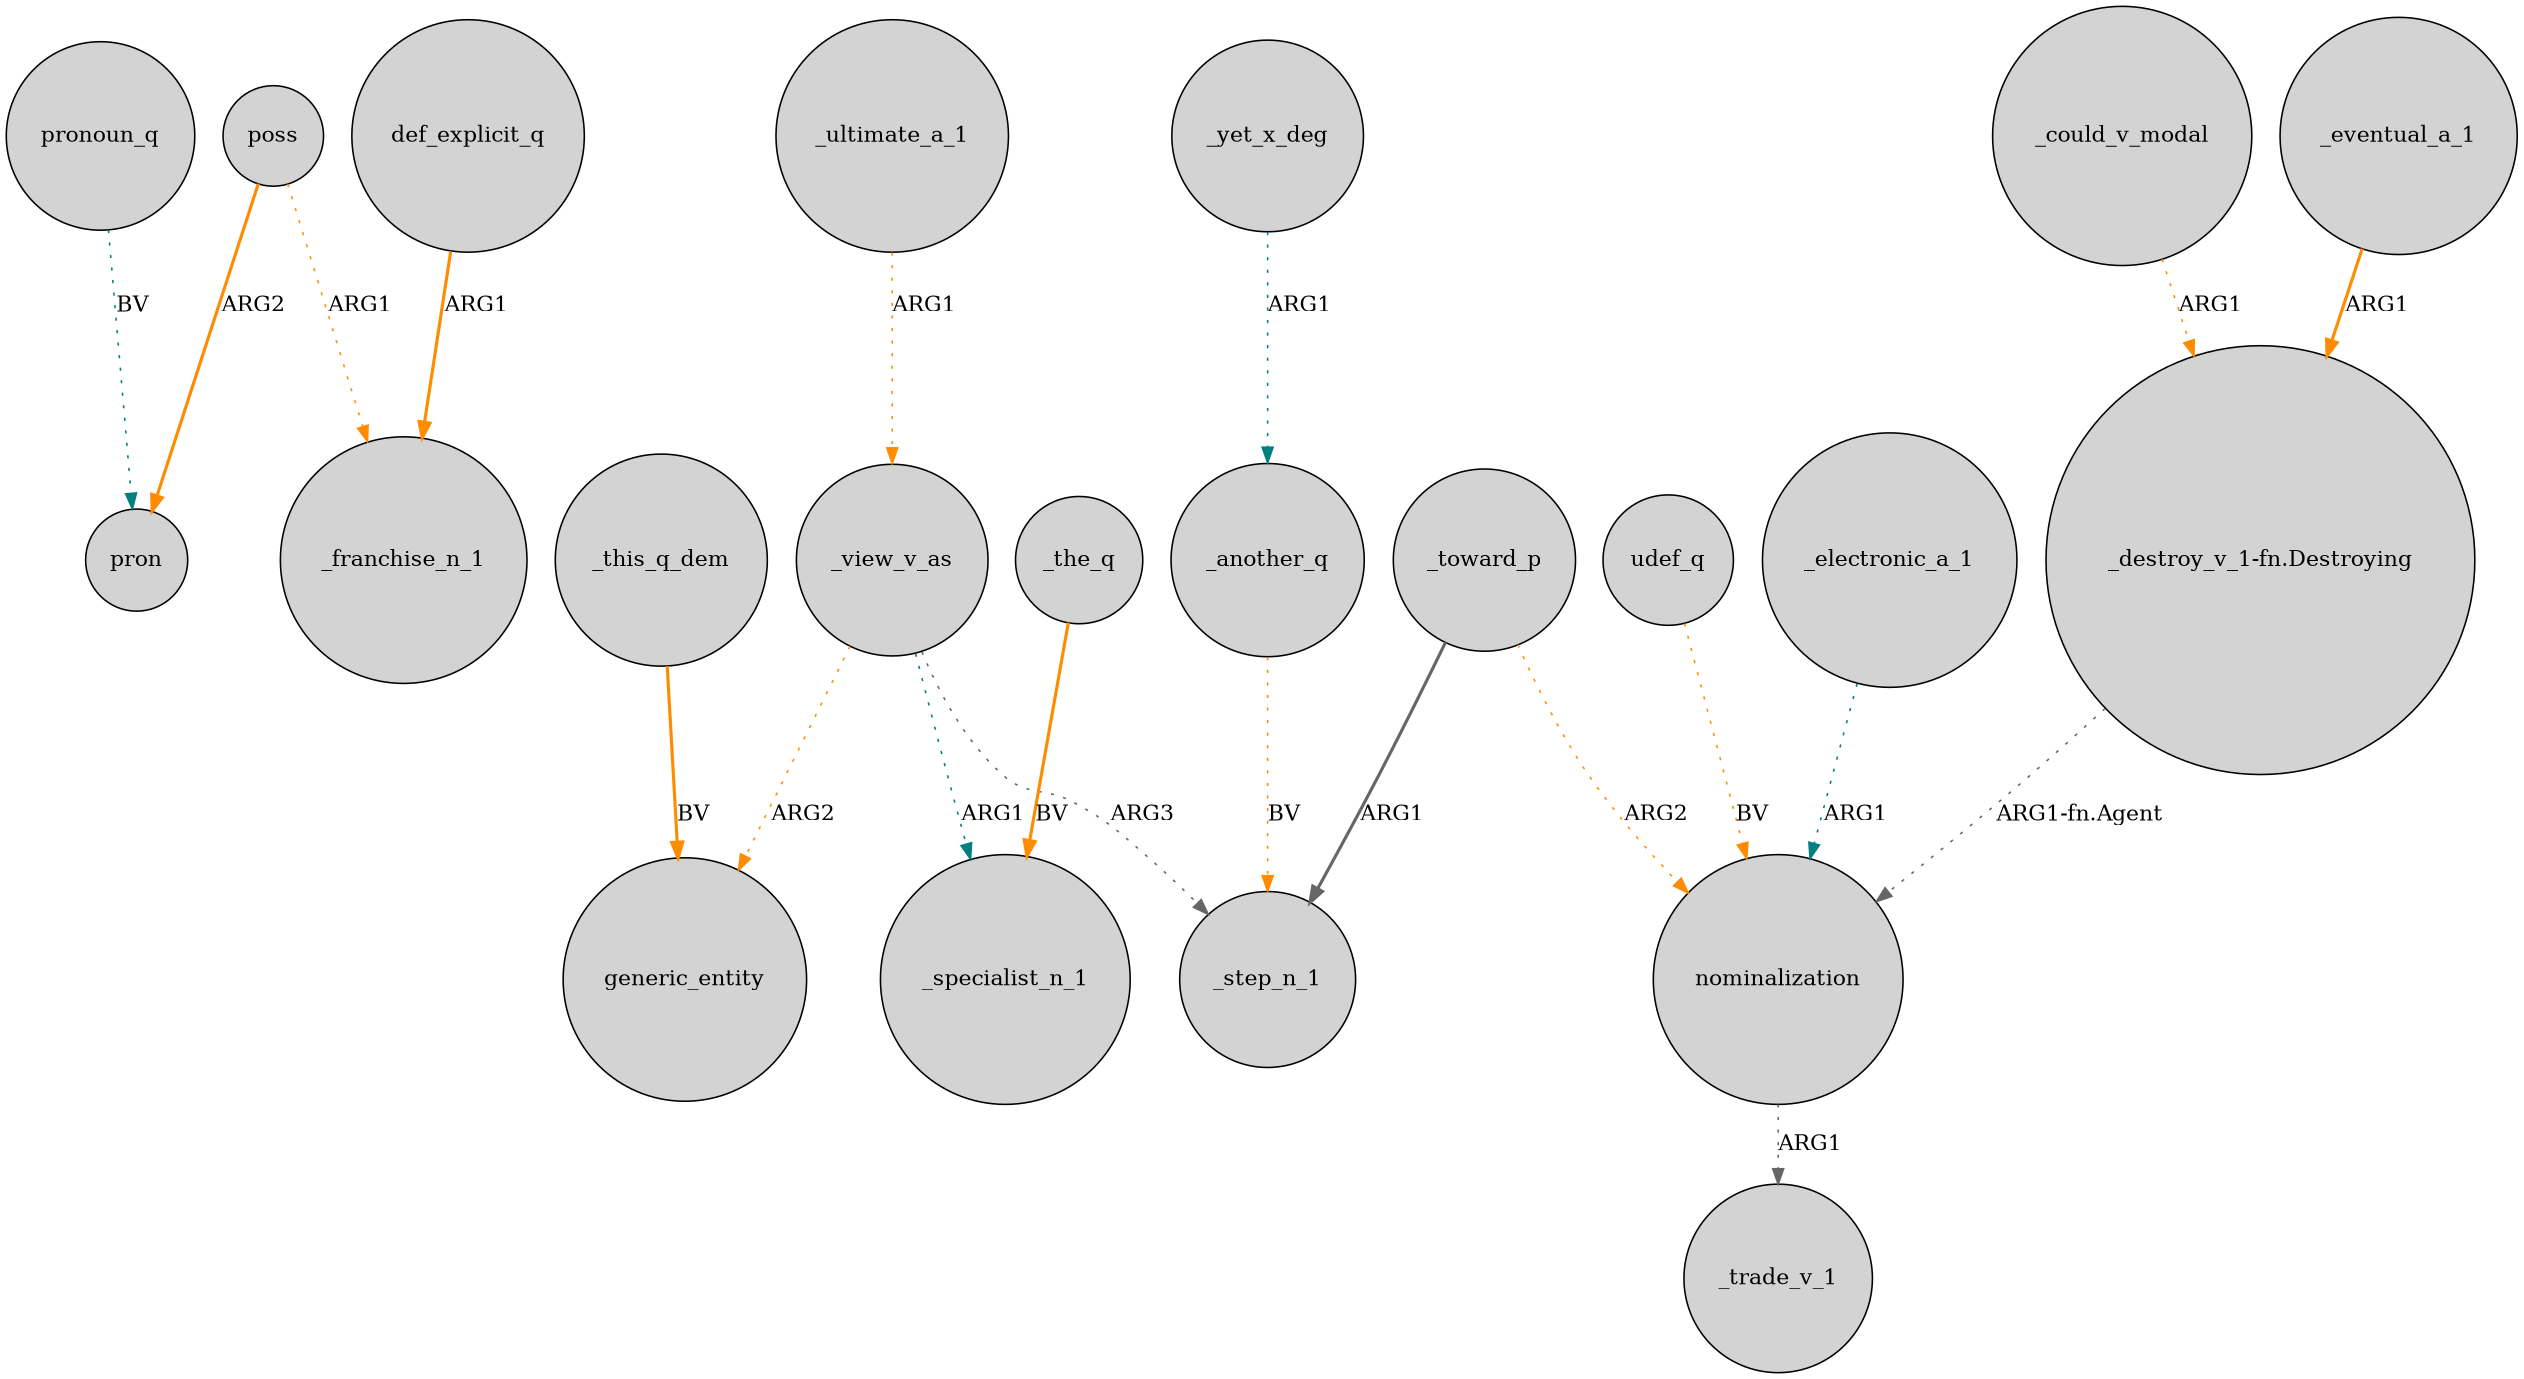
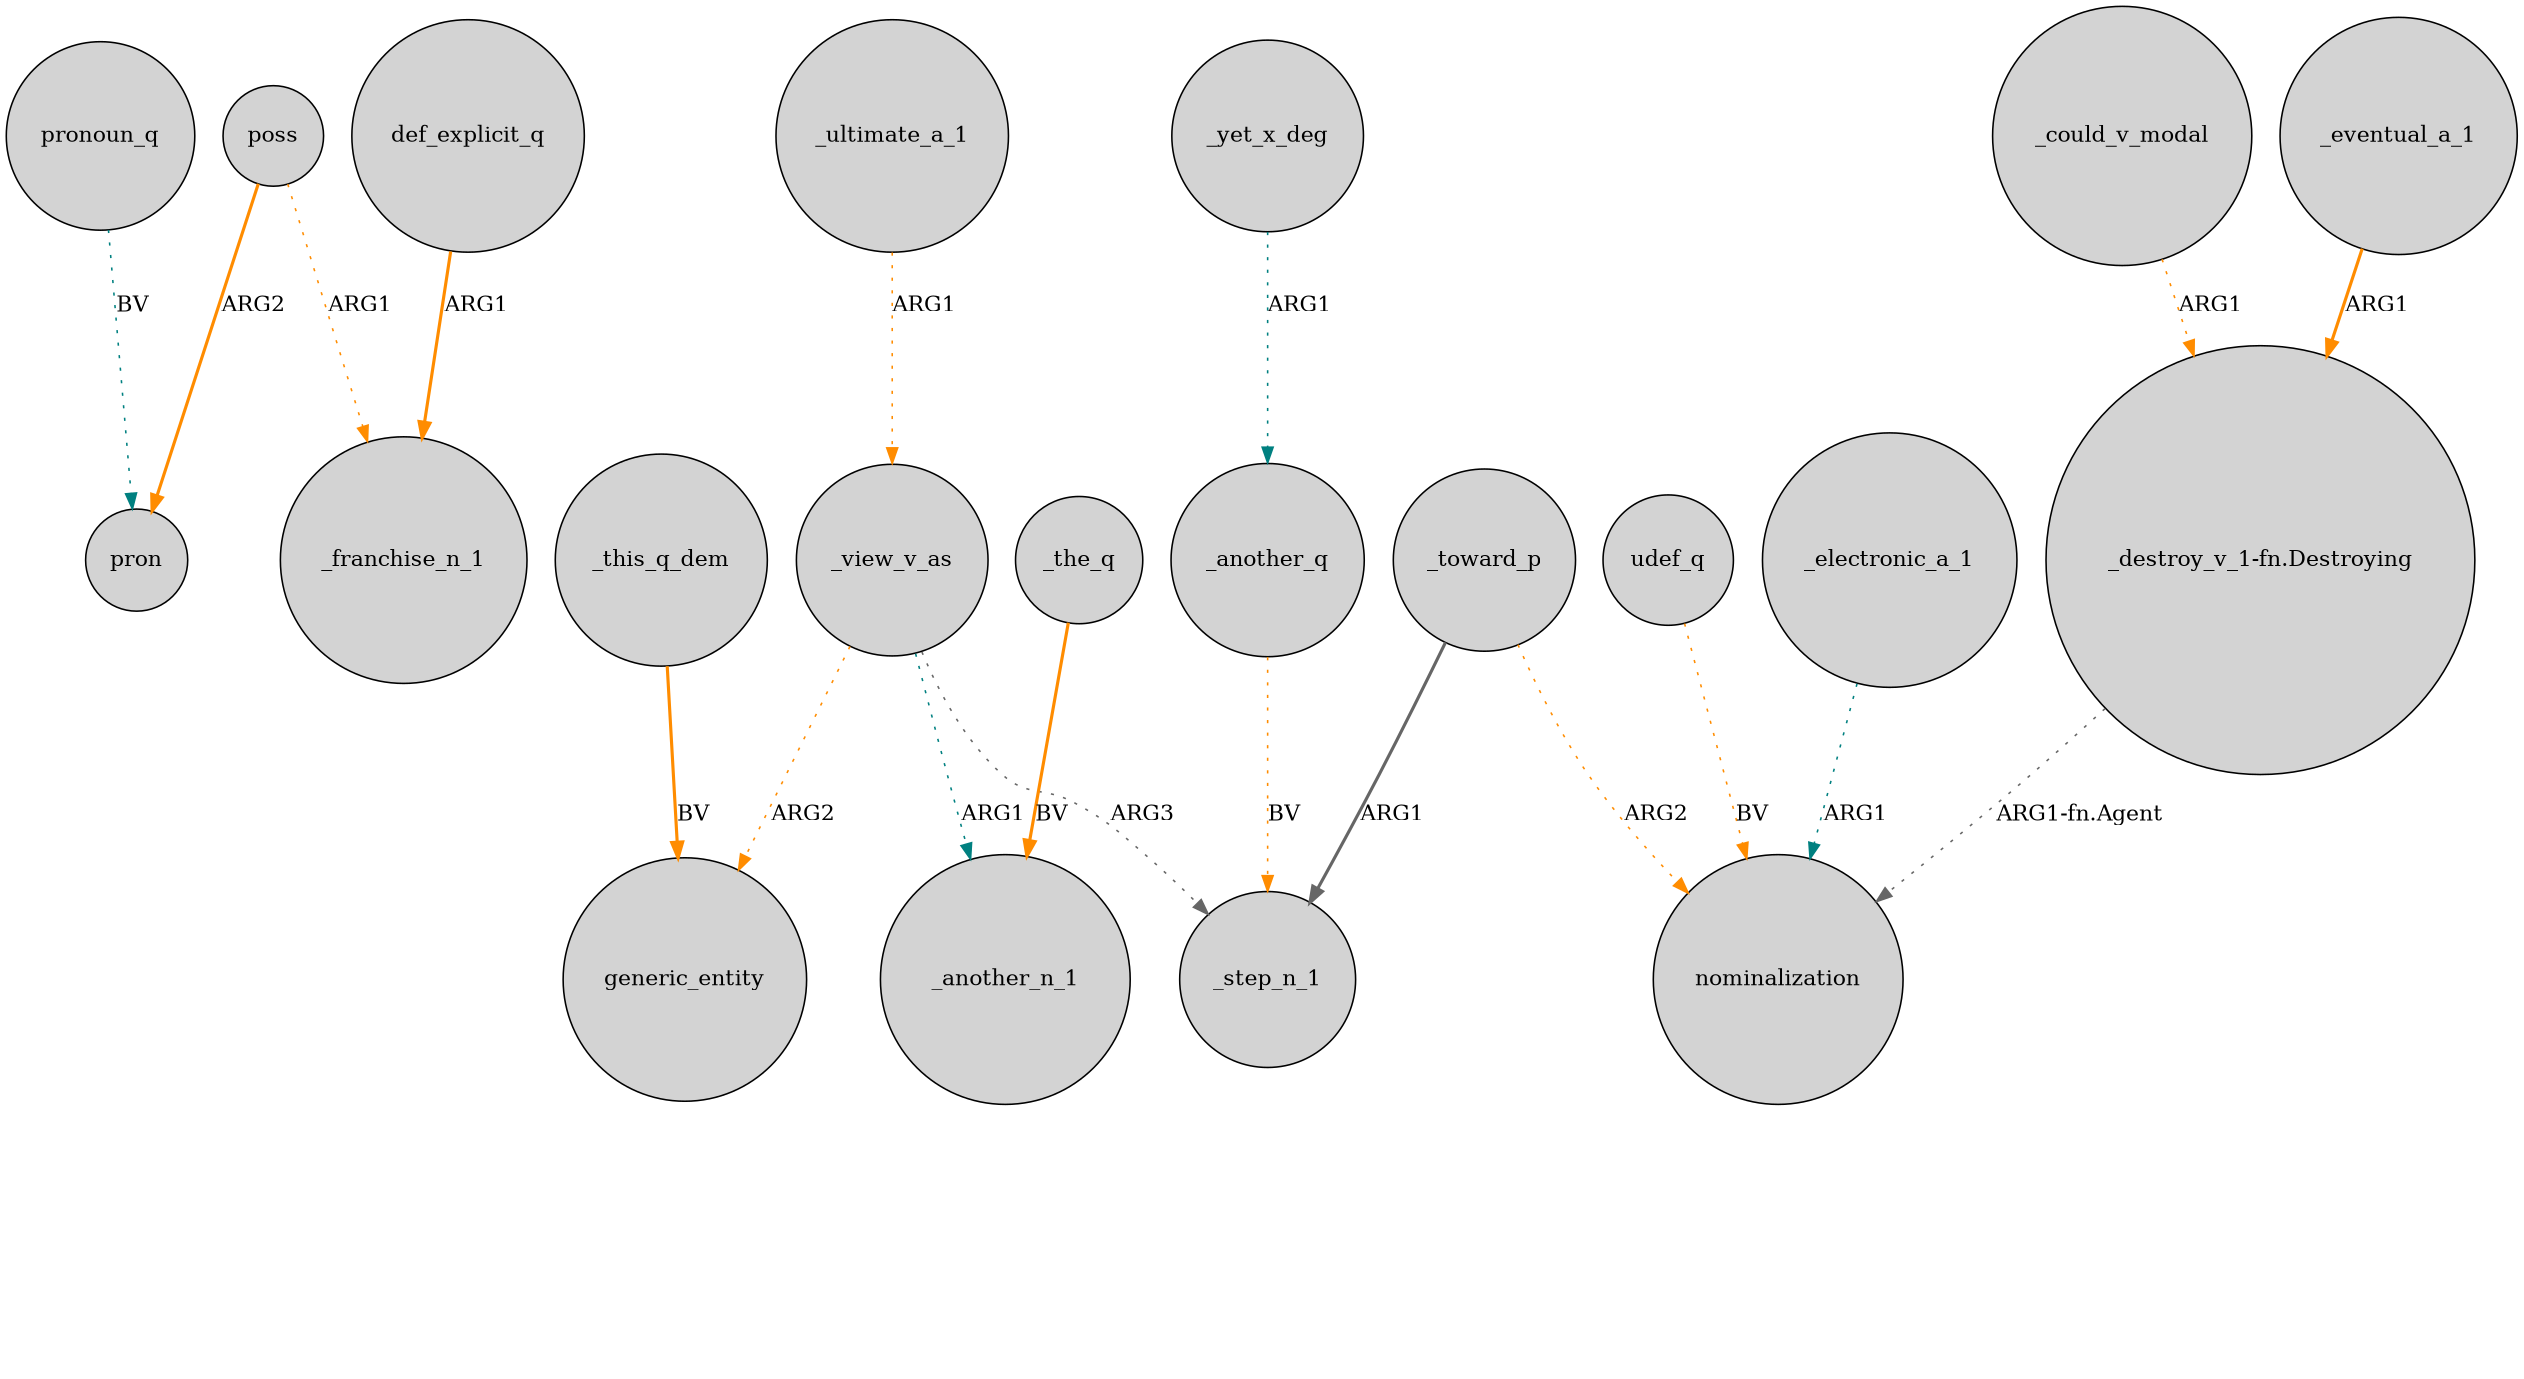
  digraph {
    node [shape=circle style=filled]
    edge [color=darkorange style=dotted]
    poss
    pron
    _franchise_n_1
    _ultimate_a_1
    _view_v_as
    _step_n_1
-   _specialist_n_1
+   _specialist_n_1 [label=_another_n_1]
    generic_entity
    def_explicit_q
    _could_v_modal
    "_destroy_v_1-fn.Destroying"
    nominalization
-   _trade_v_1
    _toward_p
    _yet_x_deg
    _another_q
    pronoun_q
    _this_q_dem
    _the_q
    udef_q
    _eventual_a_1
    _electronic_a_1
    poss -> pron [label=ARG2 style=bold]
    poss -> _franchise_n_1 [label=ARG1]
    _ultimate_a_1 -> _view_v_as [label=ARG1]
    _view_v_as -> _step_n_1 [color=gray40 label=ARG3]
    _view_v_as -> _specialist_n_1 [color=teal label=ARG1]
    _view_v_as -> generic_entity [label=ARG2]
    def_explicit_q -> _franchise_n_1 [label=ARG1 style=bold]
    _could_v_modal -> "_destroy_v_1-fn.Destroying" [label=ARG1]
    "_destroy_v_1-fn.Destroying" -> nominalization [color=gray40 label="ARG1-fn.Agent"]
-   nominalization -> _trade_v_1 [color=gray40 label=ARG1]
    _toward_p -> _step_n_1 [color=gray40 label=ARG1 style=bold]
    _toward_p -> nominalization [label=ARG2]
    _yet_x_deg -> _another_q [color=teal label=ARG1]
    _another_q -> _step_n_1 [label=BV]
    pronoun_q -> pron [color=teal label=BV]
    _this_q_dem -> generic_entity [label=BV style=bold]
    _the_q -> _specialist_n_1 [label=BV style=bold]
    udef_q -> nominalization [label=BV]
    _eventual_a_1 -> "_destroy_v_1-fn.Destroying" [label=ARG1 style=bold]
    _electronic_a_1 -> nominalization [color=teal label=ARG1]
  }
